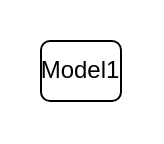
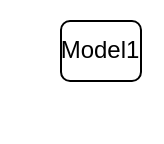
  <mxCell id="0" />
  <mxCell id="1" parent="0" />
- <mxCell id="2" value="Model1" style="rounded=1;whiteSpace=wrap;html=1;" vertex="1" parent="1"><mxGeometry x="20" y="20" width="40" height="30" as="geometry" /></mxCell>
+ <mxCell id="2" value="Model1" style="rounded=1;whiteSpace=wrap;html=1;" vertex="1" parent="1"><mxGeometry x="30" y="10" width="40" height="30" as="geometry" /></mxCell>
